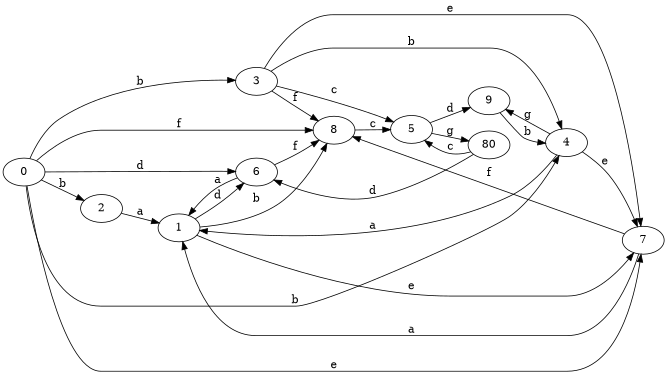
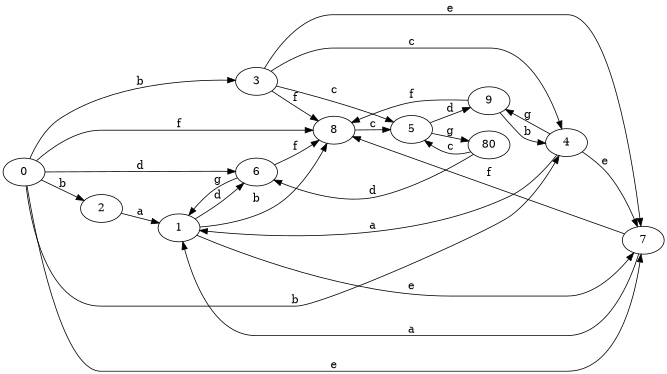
  strict digraph {
    rankdir=LR
    1
    6
    7
    8
    4
    9
    0
    2
    3
    5
    n11 [label=80]
    1 -> 6 [label=d]
    1 -> 7 [label=e]
    1 -> 8 [label=b]
-   6 -> 1 [label=a]
+   6 -> 1 [label=g]
    6 -> 8 [label=f]
    7 -> 1 [label=a]
    7 -> 8 [label=f]
    8 -> 5 [label=c]
    4 -> 1 [label=a]
    4 -> 7 [label=e]
    4 -> 9 [label=g]
+   9 -> 8 [label=f]
    9 -> 4 [label=b]
    0 -> 6 [label=d]
    0 -> 7 [label=e]
    0 -> 8 [label=f]
    0 -> 4 [label=b]
    0 -> 2 [label=b]
    0 -> 3 [label=b]
    2 -> 1 [label=a]
    3 -> 7 [label=e]
    3 -> 8 [label=f]
-   3 -> 4 [label=b]
+   3 -> 4 [label=c]
    3 -> 5 [label=c]
    5 -> 9 [label=d]
    5 -> n11 [label=g]
    n11 -> 6 [label=d]
    n11 -> 5 [label=c]
  }
